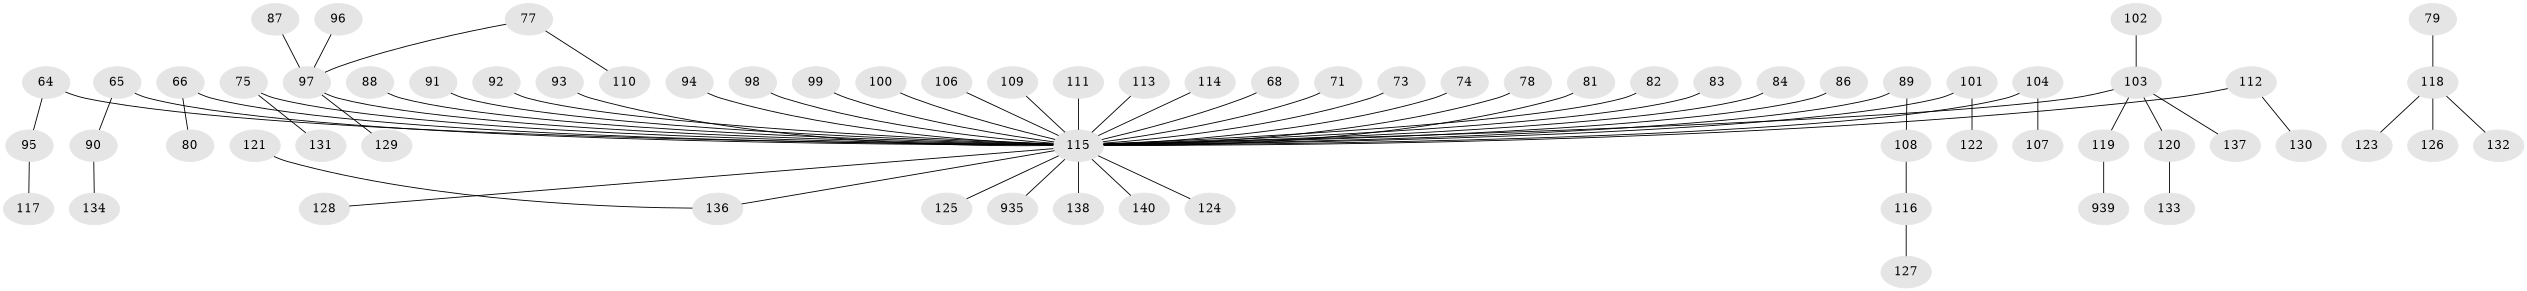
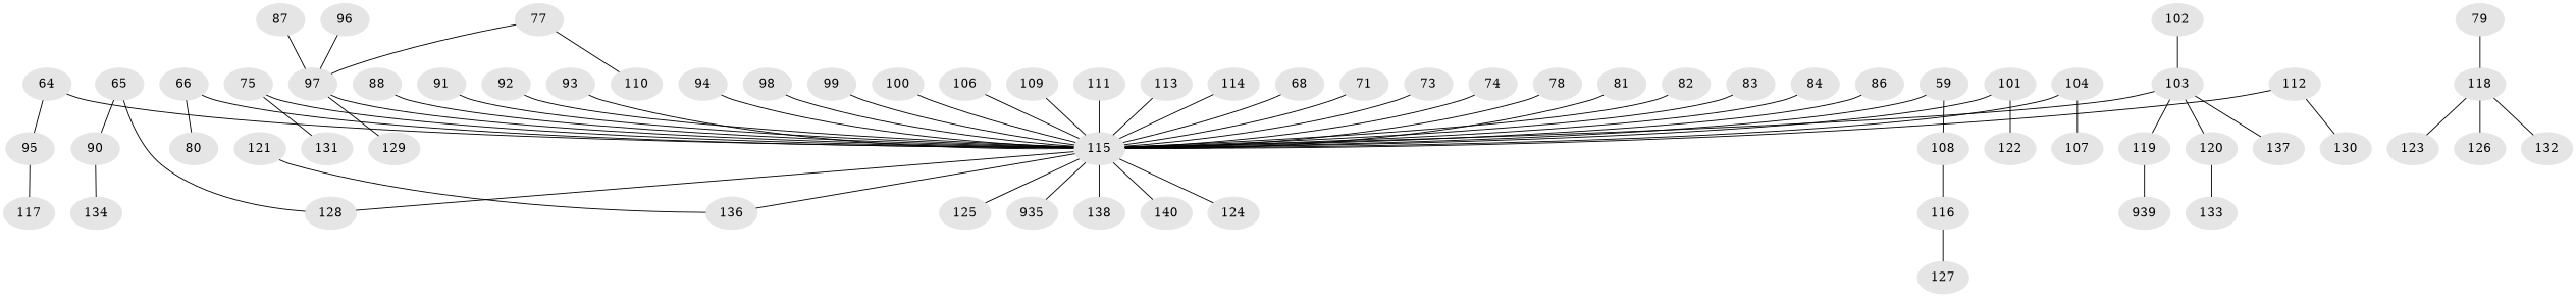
  graph {
    node [color=gray90 style=filled]
    64
    95
    115 [super="+20+105+67+35+41+54+65+53+55+56+61+45+63"]
    117
    124
    125
    128
    n8 [label=935]
    136 [super="+46"]
    138
    140
    66
    80
    68
    71
    73
    74
    75
    131
    97 [super="+33"]
    129
    77
    110
    78
    118 [super="+69+70"]
    123
    126
    132
    79
    81
    82
    83
    84
    n34 [label=65]
    90
    134
    86
    87
    88 [super="+57"]
-   89
+   89 [label=59]
    108
    116
    91
    92
    93
    94
    96
    98
    99
    100
    101
    122
    103 [super="+72+51"]
    119
    120
    137
    102
    n58 [label=939]
    133
    104 [super="+43"]
    107
    106
    127
    109
    111
    112 [super="+30"]
    130
    113 [super="+62"]
    114
    121
    64 -- 95
    64 -- 115
    95 -- 117
    115 -- 124
    115 -- 125
    115 -- 128
    115 -- n8
    115 -- 136
    115 -- 138
    115 -- 140
    66 -- 115
    66 -- 80
    68 -- 115
    71 -- 115
    73 -- 115
    74 -- 115
    75 -- 115
    75 -- 131
    97 -- 115
    97 -- 129
    77 -- 97
    77 -- 110
    78 -- 115
    118 -- 123
    118 -- 126
    118 -- 132
    79 -- 118
    81 -- 115
    82 -- 115
    83 -- 115
    84 -- 115
-   n34 -- 115
+   n34 -- 128
    n34 -- 90
    90 -- 134
    86 -- 115
    87 -- 97
    88 -- 115
    89 -- 115
    89 -- 108
    108 -- 116
    116 -- 127
    91 -- 115
    92 -- 115
    93 -- 115
    94 -- 115
    96 -- 97
    98 -- 115
    99 -- 115
    100 -- 115
    101 -- 115
    101 -- 122
    103 -- 115
    103 -- 119
    103 -- 120
    103 -- 137
    119 -- n58
    120 -- 133
    102 -- 103
    104 -- 115
    104 -- 107
    106 -- 115
    109 -- 115
    111 -- 115
    112 -- 115
    112 -- 130
    113 -- 115
    114 -- 115
    121 -- 136
  }
